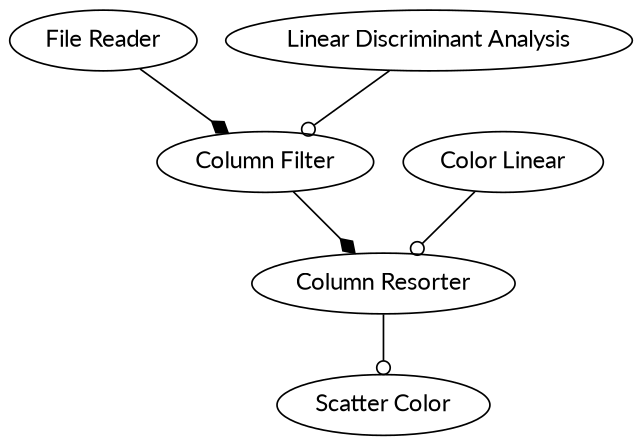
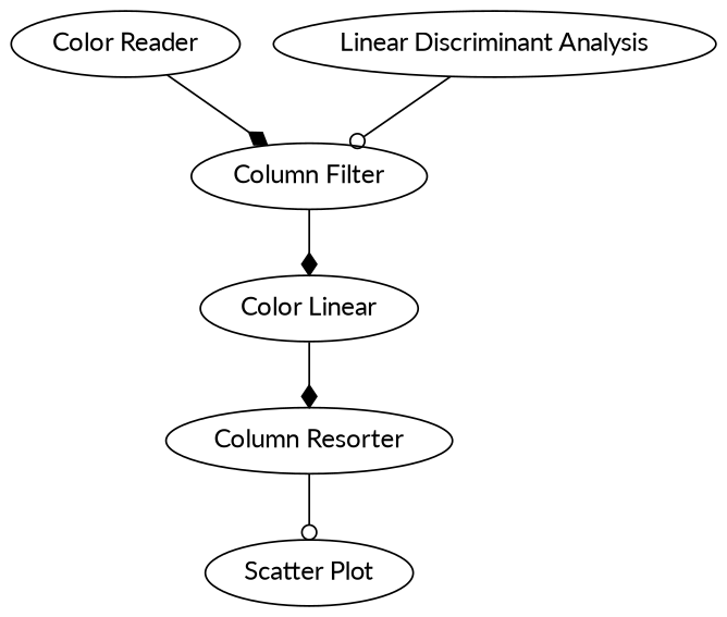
  digraph {
    fontname=Lato
    rankdir=TB
    node [fontname=Lato]
    edge [arrowhead=diamond fontname=Lato]
-   n1 [label="File Reader"]
+   n1 [label="Color Reader"]
    n2 [label="Column Filter"]
    n3 [label="Linear Discriminant Analysis"]
    n4 [label="Color Linear"]
    n5 [label="Column Resorter"]
-   n6 [label="Scatter Color"]
+   n6 [label="Scatter Plot"]
    n1 -> n2
-   n2 -> n5
+   n2 -> n4
    n3 -> n2 [arrowhead=odot]
-   n4 -> n5 [arrowhead=odot]
+   n4 -> n5
    n5 -> n6 [arrowhead=odot]
  }
